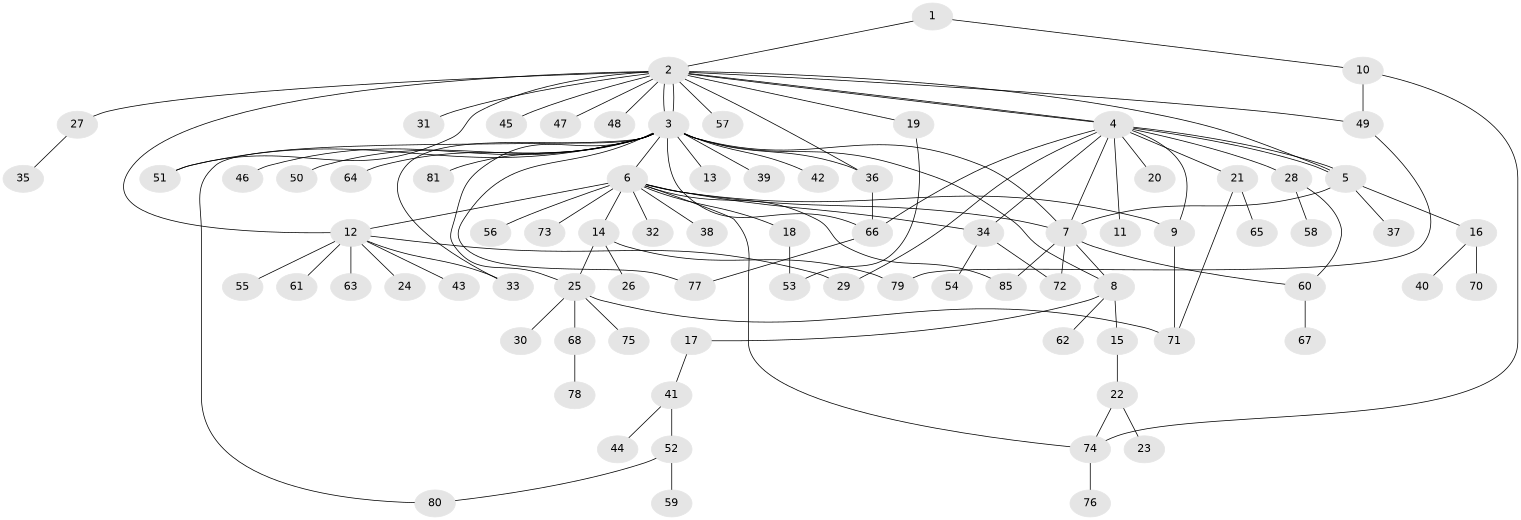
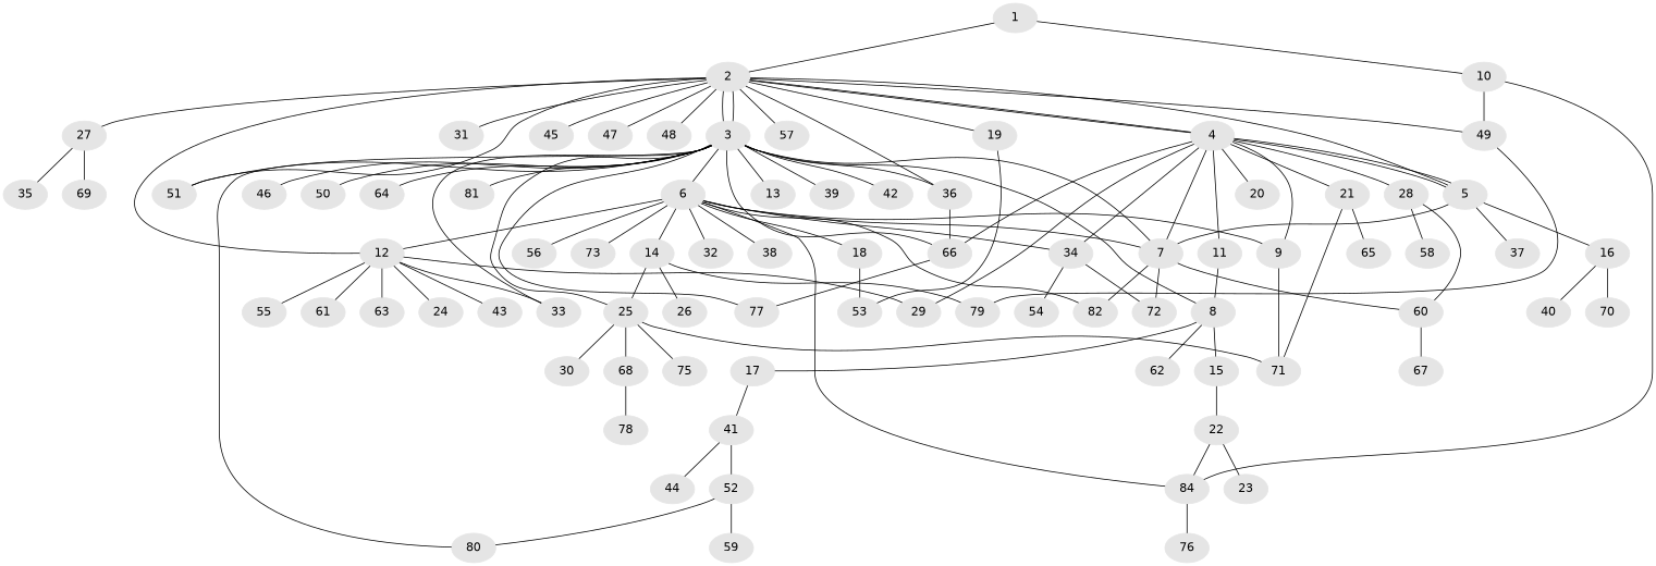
  graph {
    fontname="DejaVu Sans"
    node [color=gray90 fontname="DejaVu Sans" style=filled]
    edge [fontname="DejaVu Sans"]
    1
    2
    10
    3
    4
    5
    12
    19
    27
    31
    36
    45
    47
    48
    49
    51
    57
-   74
+   74 [label=84]
    6
    7
    8
    13
    25
    33
    39
    42
    46
    50
    64
    66
    77
    80
    81
    9
    11
    20
    21
    28
    29
    34
    16
    37
    61
    24
    43
    55
    63
    53
    35
+   69
    79
    14
    18
    32
    38
    56
    73
-   82 [label=85]
+   82
    60
    72
    15
    17
    62
    71
    30
    68
    75
    65
    58
    54
    40
    70
    26
    76
    67
    22
    41
    23
    44
    52
    78
    59
    1 -- 2
    1 -- 10
    2 -- 3
    2 -- 3
    2 -- 4
    2 -- 4
    2 -- 5
    2 -- 12
    2 -- 19
    2 -- 27
    2 -- 31
    2 -- 36
    2 -- 45
    2 -- 47
    2 -- 48
    2 -- 49
    2 -- 51
    2 -- 57
    10 -- 49
    10 -- 74
    3 -- 36
    3 -- 51
    3 -- 6
    3 -- 7
    3 -- 8
    3 -- 13
    3 -- 25
    3 -- 33
    3 -- 39
    3 -- 42
    3 -- 46
    3 -- 50
    3 -- 64
    3 -- 66
    3 -- 77
    3 -- 80
    3 -- 81
    4 -- 5
    4 -- 5
    4 -- 7
    4 -- 66
    4 -- 9
    4 -- 11
    4 -- 20
    4 -- 21
    4 -- 28
    4 -- 29
    4 -- 34
    5 -- 7
    5 -- 16
    5 -- 37
    12 -- 33
    12 -- 29
    12 -- 61
    12 -- 24
    12 -- 43
    12 -- 55
    12 -- 63
    19 -- 53
    27 -- 35
+   27 -- 69
    36 -- 66
    49 -- 79
    74 -- 76
    6 -- 12
    6 -- 74
    6 -- 7
    6 -- 9
    6 -- 34
    6 -- 14
    6 -- 18
    6 -- 32
    6 -- 38
    6 -- 56
    6 -- 73
    6 -- 82
-   7 -- 8
+   11 -- 8
    7 -- 82
    7 -- 60
    7 -- 72
    8 -- 15
    8 -- 17
    8 -- 62
    25 -- 71
    25 -- 30
    25 -- 68
    25 -- 75
    66 -- 77
    9 -- 71
    21 -- 71
    21 -- 65
    28 -- 60
    28 -- 58
    34 -- 72
    34 -- 54
    16 -- 40
    16 -- 70
    14 -- 25
    14 -- 79
    14 -- 26
    18 -- 53
    60 -- 67
    15 -- 22
    17 -- 41
    68 -- 78
    22 -- 74
    22 -- 23
    41 -- 44
    41 -- 52
    52 -- 80
    52 -- 59
  }
